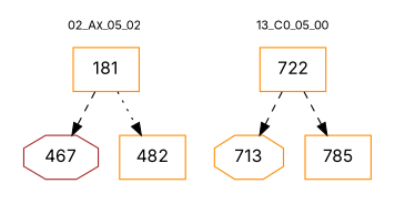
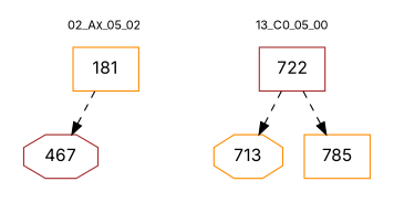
  digraph {
    fontname=Inter
    node [color=darkorange fontname=Inter shape=box]
    edge [color=black fontname=Inter style=dashed]
    n1 [label=181]
    n2 [color=brown label=467 shape=octagon]
-   n3 [label=482]
-   n4 [label=722]
+   n4 [color=brown label=722]
    n5 [label=713 shape=octagon]
    n6 [label=785]
    subgraph cluster_1 {
      color=white
      fontsize=10
      label="02_Ax_05_02"
      n1
      n2
-     n3
    }
    subgraph cluster_2 {
      color=white
      fontsize=10
      label="13_C0_05_00"
      n4
      n5
      n6
    }
    n1 -> n2
-   n1 -> n3 [style=dotted]
    n4 -> n5
    n4 -> n6
  }
